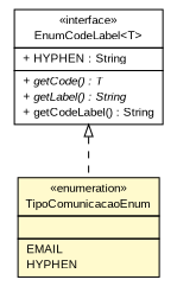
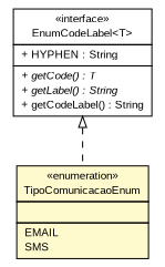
  digraph {
    nodesep=0.25
    ranksep=0.5
    node [fontcolor=black fontname=arial fontsize=10.0 shape=plaintext]
    n1 [label=<<table title="br.gov.to.sefaz.persistence.enums.EnumCodeLabel" border="0" cellborder="1" cellspacing="0" cellpadding="2" port="p" href="../../../persistence/enums/EnumCodeLabel.html"> 		<tr><td><table border="0" cellspacing="0" cellpadding="1"> <tr><td align="center" balign="center"> &#171;interface&#187; </td></tr> <tr><td align="center" balign="center"> EnumCodeLabel&lt;T&gt; </td></tr> 		</table></td></tr> 		<tr><td><table border="0" cellspacing="0" cellpadding="1"> <tr><td align="left" balign="left"> + HYPHEN : String </td></tr> 		</table></td></tr> 		<tr><td><table border="0" cellspacing="0" cellpadding="1"> <tr><td align="left" balign="left"><font face="arial italic" point-size="10.0"> + getCode() : T </font></td></tr> <tr><td align="left" balign="left"><font face="arial italic" point-size="10.0"> + getLabel() : String </font></td></tr> <tr><td align="left" balign="left"> + getCodeLabel() : String </td></tr> 		</table></td></tr> 		</table>>]
-   n2 [label=<<table title="br.gov.to.sefaz.seg.persistence.enums.TipoComunicacaoEnum" border="0" cellborder="1" cellspacing="0" cellpadding="2" port="p" bgcolor="lemonChiffon" href="./TipoComunicacaoEnum.html"> 		<tr><td><table border="0" cellspacing="0" cellpadding="1"> <tr><td align="center" balign="center"> &#171;enumeration&#187; </td></tr> <tr><td align="center" balign="center"> TipoComunicacaoEnum </td></tr> 		</table></td></tr> 		<tr><td><table border="0" cellspacing="0" cellpadding="1"> <tr><td align="left" balign="left">  </td></tr> 		</table></td></tr> 		<tr><td><table border="0" cellspacing="0" cellpadding="1"> <tr><td align="left" balign="left"> EMAIL </td></tr> <tr><td align="left" balign="left"> HYPHEN </td></tr> 		</table></td></tr> 		</table>>]
+   n2 [label=<<table title="br.gov.to.sefaz.seg.persistence.enums.TipoComunicacaoEnum" border="0" cellborder="1" cellspacing="0" cellpadding="2" port="p" bgcolor="lemonChiffon" href="./TipoComunicacaoEnum.html"> 		<tr><td><table border="0" cellspacing="0" cellpadding="1"> <tr><td align="center" balign="center"> &#171;enumeration&#187; </td></tr> <tr><td align="center" balign="center"> TipoComunicacaoEnum </td></tr> 		</table></td></tr> 		<tr><td><table border="0" cellspacing="0" cellpadding="1"> <tr><td align="left" balign="left">  </td></tr> 		</table></td></tr> 		<tr><td><table border="0" cellspacing="0" cellpadding="1"> <tr><td align="left" balign="left"> EMAIL </td></tr> <tr><td align="left" balign="left"> SMS </td></tr> 		</table></td></tr> 		</table>>]
    n1 -> n2 [arrowtail=empty dir=back fontname=arial fontsize=10 headport=p labelfontname=arial labelfontsize=10 style=dashed tailport=p]
  }
